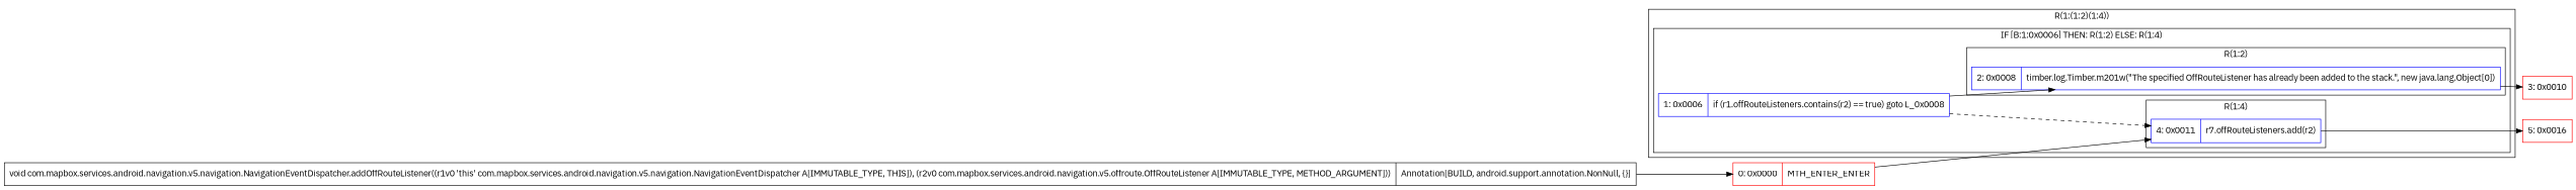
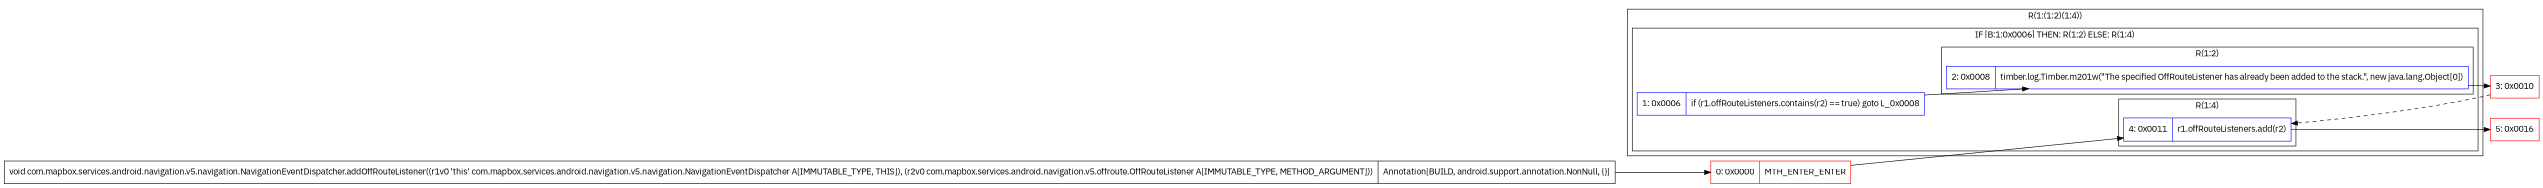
  digraph {
    fontname="IBM Plex Sans"
    rankdir=LR
    node [color=blue fontname="IBM Plex Sans" shape=record]
    edge [fontname="IBM Plex Sans"]
    n1 [label="{2\:\ 0x0008|timber.log.Timber.m201w(\"The specified OffRouteListener has already been added to the stack.\", new java.lang.Object[0])\l}"]
-   n2 [label="{4\:\ 0x0011|r7.offRouteListeners.add(r2)\l}"]
+   n2 [label="{4\:\ 0x0011|r1.offRouteListeners.add(r2)\l}"]
    n3 [label="{1\:\ 0x0006|if (r1.offRouteListeners.contains(r2) == true) goto L_0x0008\l}"]
    n4 [color=red label="{3\:\ 0x0010}"]
    n5 [color=red label="{5\:\ 0x0016}"]
    n6 [color=red label="{0\:\ 0x0000|MTH_ENTER_ENTER\l}"]
    n7 [label="{void com.mapbox.services.android.navigation.v5.navigation.NavigationEventDispatcher.addOffRouteListener((r1v0 'this' com.mapbox.services.android.navigation.v5.navigation.NavigationEventDispatcher A[IMMUTABLE_TYPE, THIS]), (r2v0 com.mapbox.services.android.navigation.v5.offroute.OffRouteListener A[IMMUTABLE_TYPE, METHOD_ARGUMENT]))  | Annotation[BUILD, android.support.annotation.NonNull, \{\}]\l}" color=""]
    subgraph cluster_1 {
      label="R(1:(1:2)(1:4))"
      subgraph cluster_2 {
        label="IF [B:1:0x0006] THEN: R(1:2) ELSE: R(1:4)"
        n3
        subgraph cluster_3 {
          label="R(1:2)"
          n1
        }
        subgraph cluster_4 {
          label="R(1:4)"
          n2
        }
      }
    }
    n1 -> n4
    n2 -> n5
    n3 -> n1
-   n3 -> n2 [style=dashed]
+   n4 -> n2 [style=dashed]
    n6 -> n2
    n7 -> n6
  }
